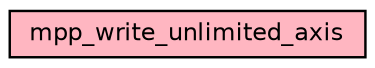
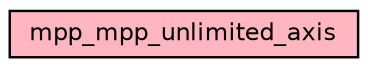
  digraph {
    rankdir=LR
-   n1 [color=black fillcolor=lightpink fontname=Helvetica fontsize=10 height=0.2 label=mpp_write_unlimited_axis shape=record style=filled width=0.4]
+   n1 [color=black fillcolor=lightpink fontname=Helvetica fontsize=10 height=0.2 label=mpp_mpp_unlimited_axis shape=record style=filled width=0.4]
  }
